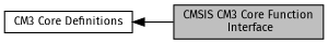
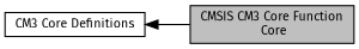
  digraph {
    rankdir=LR
    fontname="Fira Sans"
    node [color=black fontname="Fira Sans" fontsize=10 shape=record style=filled]
-   n1 [fillcolor=grey75 fontcolor=black height=0.2 label="CMSIS CM3 Core Function\l Interface" width=0.4]
+   n1 [fillcolor=grey75 fontcolor=black height=0.2 label="CMSIS CM3 Core Function\l Core" width=0.4]
    n2 [fillcolor=white height=0.2 label="CM3 Core Definitions" width=0.4]
    n2 -> n1 [dir=back fontname="Fira Sans" fontsize=10 labelfontname=Helvetica labelfontsize=10 shape=plaintext style=solid]
  }
